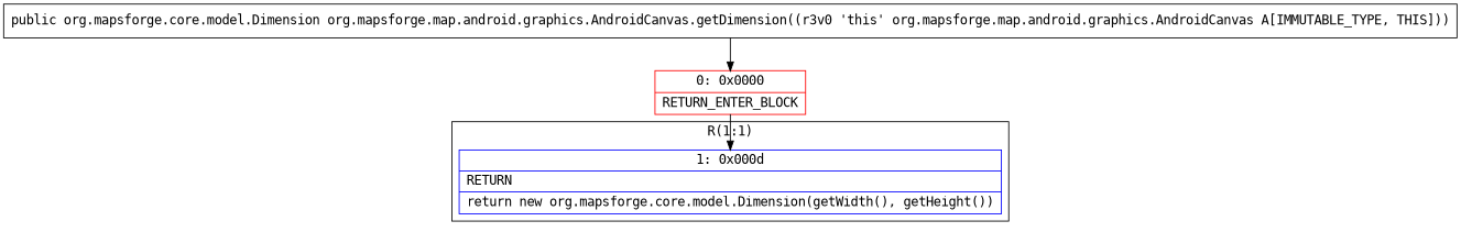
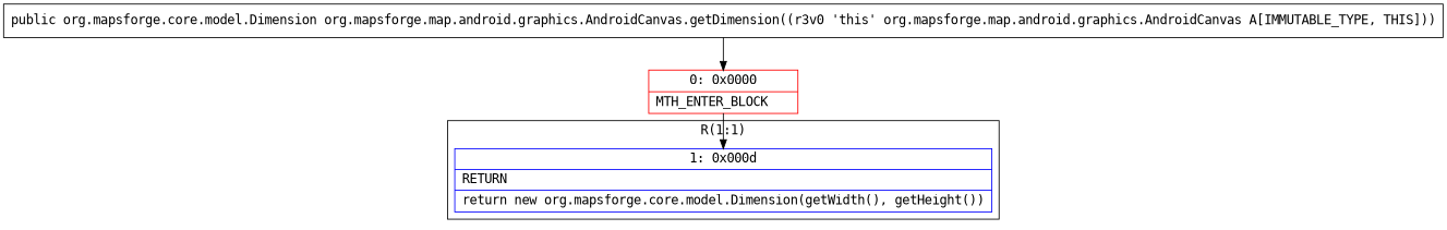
  digraph {
    fontname="DejaVu Sans Mono"
    node [shape=record fontname="DejaVu Sans Mono"]
    edge [fontname="DejaVu Sans Mono"]
    n1 [color=blue label="{1\:\ 0x000d|RETURN\l|return new org.mapsforge.core.model.Dimension(getWidth(), getHeight())\l}"]
-   n2 [color=red label="{0\:\ 0x0000|RETURN_ENTER_BLOCK\l}"]
+   n2 [color=red label="{0\:\ 0x0000|MTH_ENTER_BLOCK\l}"]
    n3 [label="{public org.mapsforge.core.model.Dimension org.mapsforge.map.android.graphics.AndroidCanvas.getDimension((r3v0 'this' org.mapsforge.map.android.graphics.AndroidCanvas A[IMMUTABLE_TYPE, THIS])) }"]
    subgraph cluster_1 {
      label="R(1:1)"
      n1
    }
    n2 -> n1
    n3 -> n2
  }
